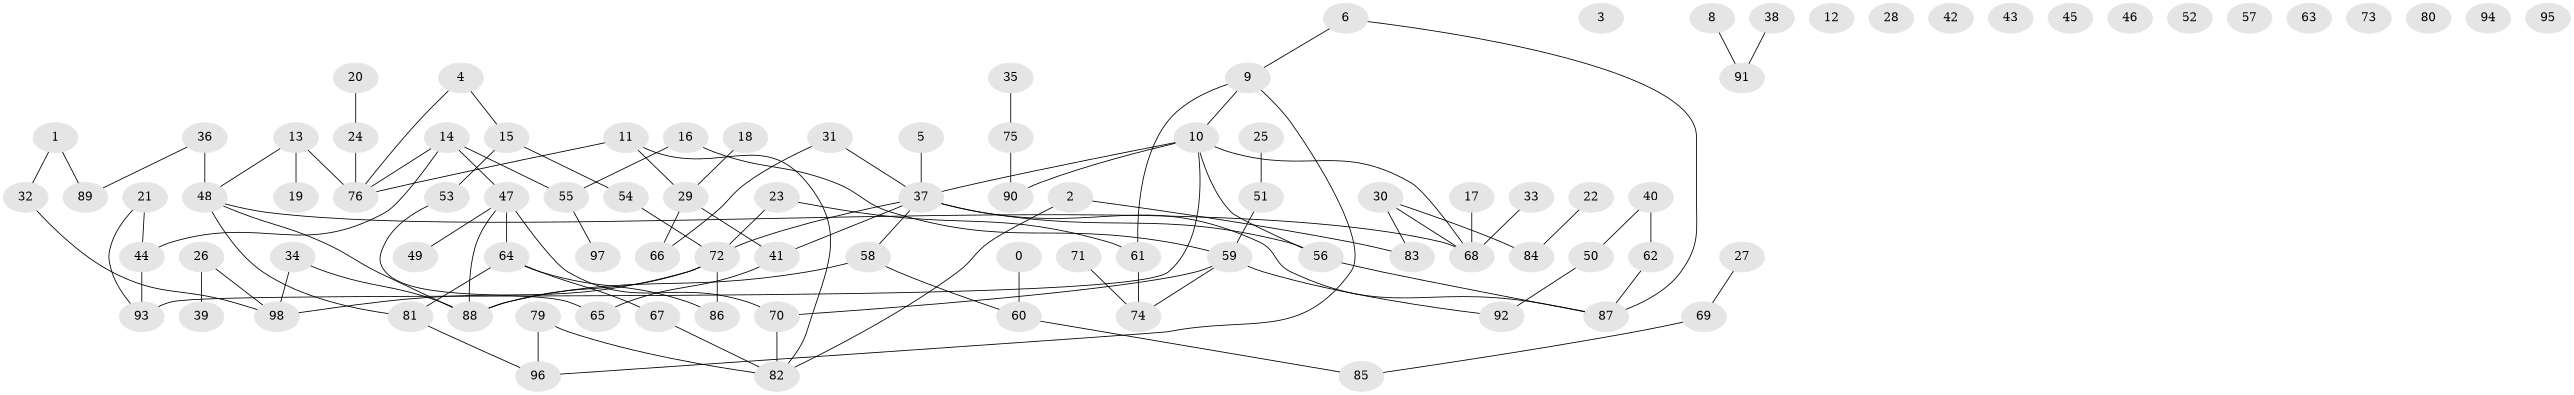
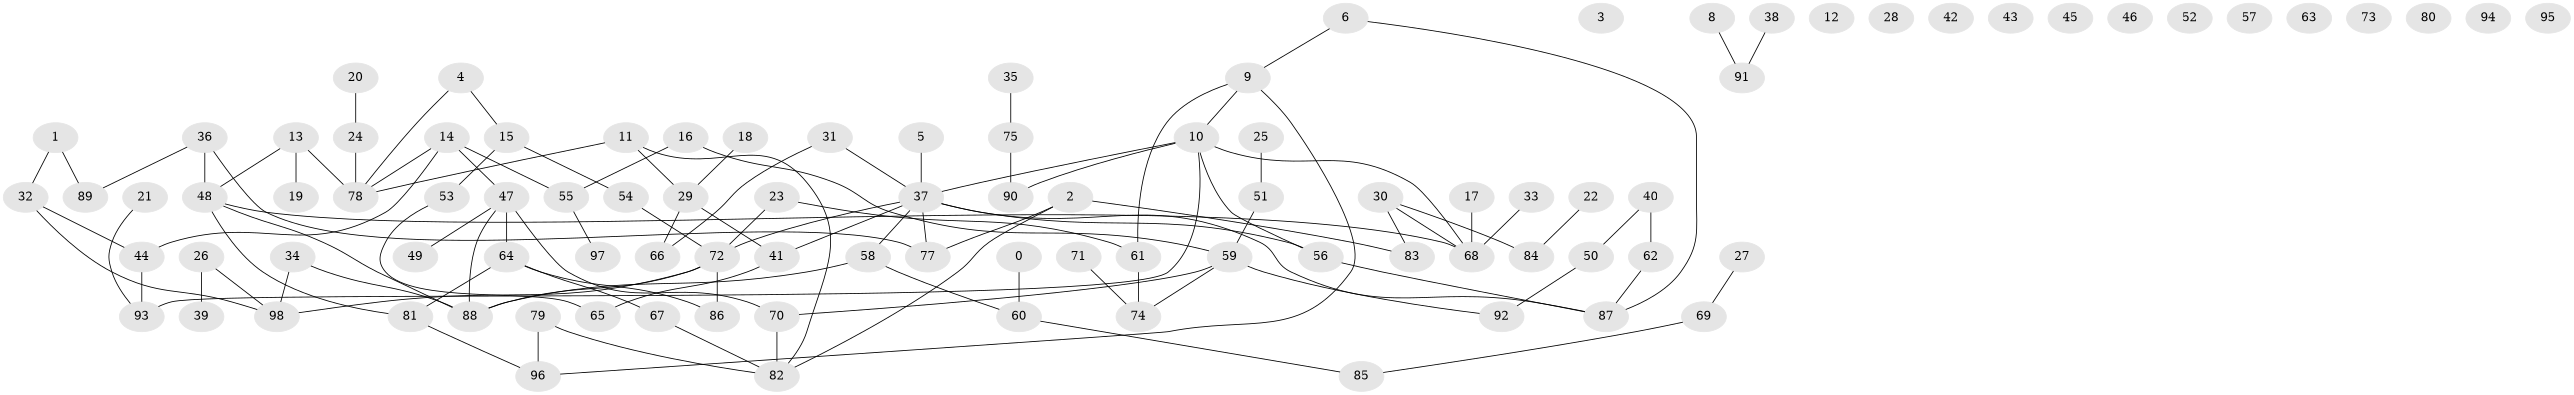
  graph {
    node [color=gray90 style=filled]
    1
    32
    89
    44
    n5 [label=98]
    2
+   77
    82
    83
    3
    4
    15
-   76
+   76 [label=78]
    53
    54
    5
    37
    87
    56
    72
    41
    58
    6
    9
    10
    61
    96
    n28 [label=0]
    60
    85
    8
    91
    68
    90
    93
    74
    11
    29
    66
    12
    13
    19
    48
    88
    81
    14
    47
    55
    49
    64
    70
    97
    33
    65
    16
    59
    92
    17
    18
    20
    24
    21
    22
    84
    23
    86
    25
    51
    26
    39
    27
    69
    28
    30
    31
    34
    35
    75
    36
    38
    40
    50
    62
    42
    43
    45
    46
    67
    52
    57
    63
    71
    73
    79
    80
    94
    95
    1 -- 32
    1 -- 89
-   21 -- 44
+   32 -- 44
    32 -- n5
    44 -- 93
+   2 -- 77
    2 -- 82
    2 -- 83
    4 -- 15
    4 -- 76
    15 -- 53
    15 -- 54
    53 -- 65
    54 -- 72
    5 -- 37
+   37 -- 77
    37 -- 87
    37 -- 56
    37 -- 72
    37 -- 41
    37 -- 58
    56 -- 87
    72 -- n5
    72 -- 88
    72 -- 86
    41 -- 65
    58 -- 60
    58 -- 88
    6 -- 87
    6 -- 9
    9 -- 10
    9 -- 61
    9 -- 96
    10 -- 37
    10 -- 56
    10 -- 68
    10 -- 90
    10 -- 93
    61 -- 74
    n28 -- 60
    60 -- 85
    8 -- 91
    11 -- 82
    11 -- 76
    11 -- 29
    29 -- 41
    29 -- 66
    13 -- 76
    13 -- 19
    13 -- 48
    48 -- 68
    48 -- 88
    48 -- 81
    81 -- 96
    14 -- 44
    14 -- 76
    14 -- 47
    14 -- 55
    47 -- 88
    47 -- 49
    47 -- 64
    47 -- 70
    55 -- 97
    64 -- 81
    64 -- 86
    64 -- 67
    70 -- 82
    33 -- 68
    16 -- 55
    16 -- 59
    59 -- 74
    59 -- 70
    59 -- 92
    17 -- 68
    18 -- 29
    20 -- 24
    24 -- 76
    21 -- 93
    22 -- 84
    23 -- 72
    23 -- 61
    25 -- 51
    51 -- 59
    26 -- n5
    26 -- 39
    27 -- 69
    69 -- 85
    30 -- 83
    30 -- 68
    30 -- 84
    31 -- 37
    31 -- 66
    34 -- n5
    34 -- 88
    35 -- 75
    75 -- 90
    36 -- 89
+   36 -- 77
    36 -- 48
    38 -- 91
    40 -- 50
    40 -- 62
    50 -- 92
    62 -- 87
    67 -- 82
    71 -- 74
    79 -- 82
    79 -- 96
  }
